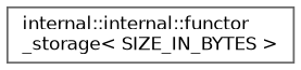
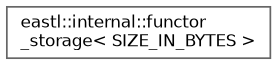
  digraph {
    rankdir=LR
-   n1 [color=grey40 fillcolor=white fontname=Helvetica fontsize=10 height=0.2 label="internal::internal::functor\l_storage\< SIZE_IN_BYTES \>" shape=box style=filled width=0.4]
+   n1 [color=grey40 fillcolor=white fontname=Helvetica fontsize=10 height=0.2 label="eastl::internal::functor\l_storage\< SIZE_IN_BYTES \>" shape=box style=filled width=0.4]
  }
